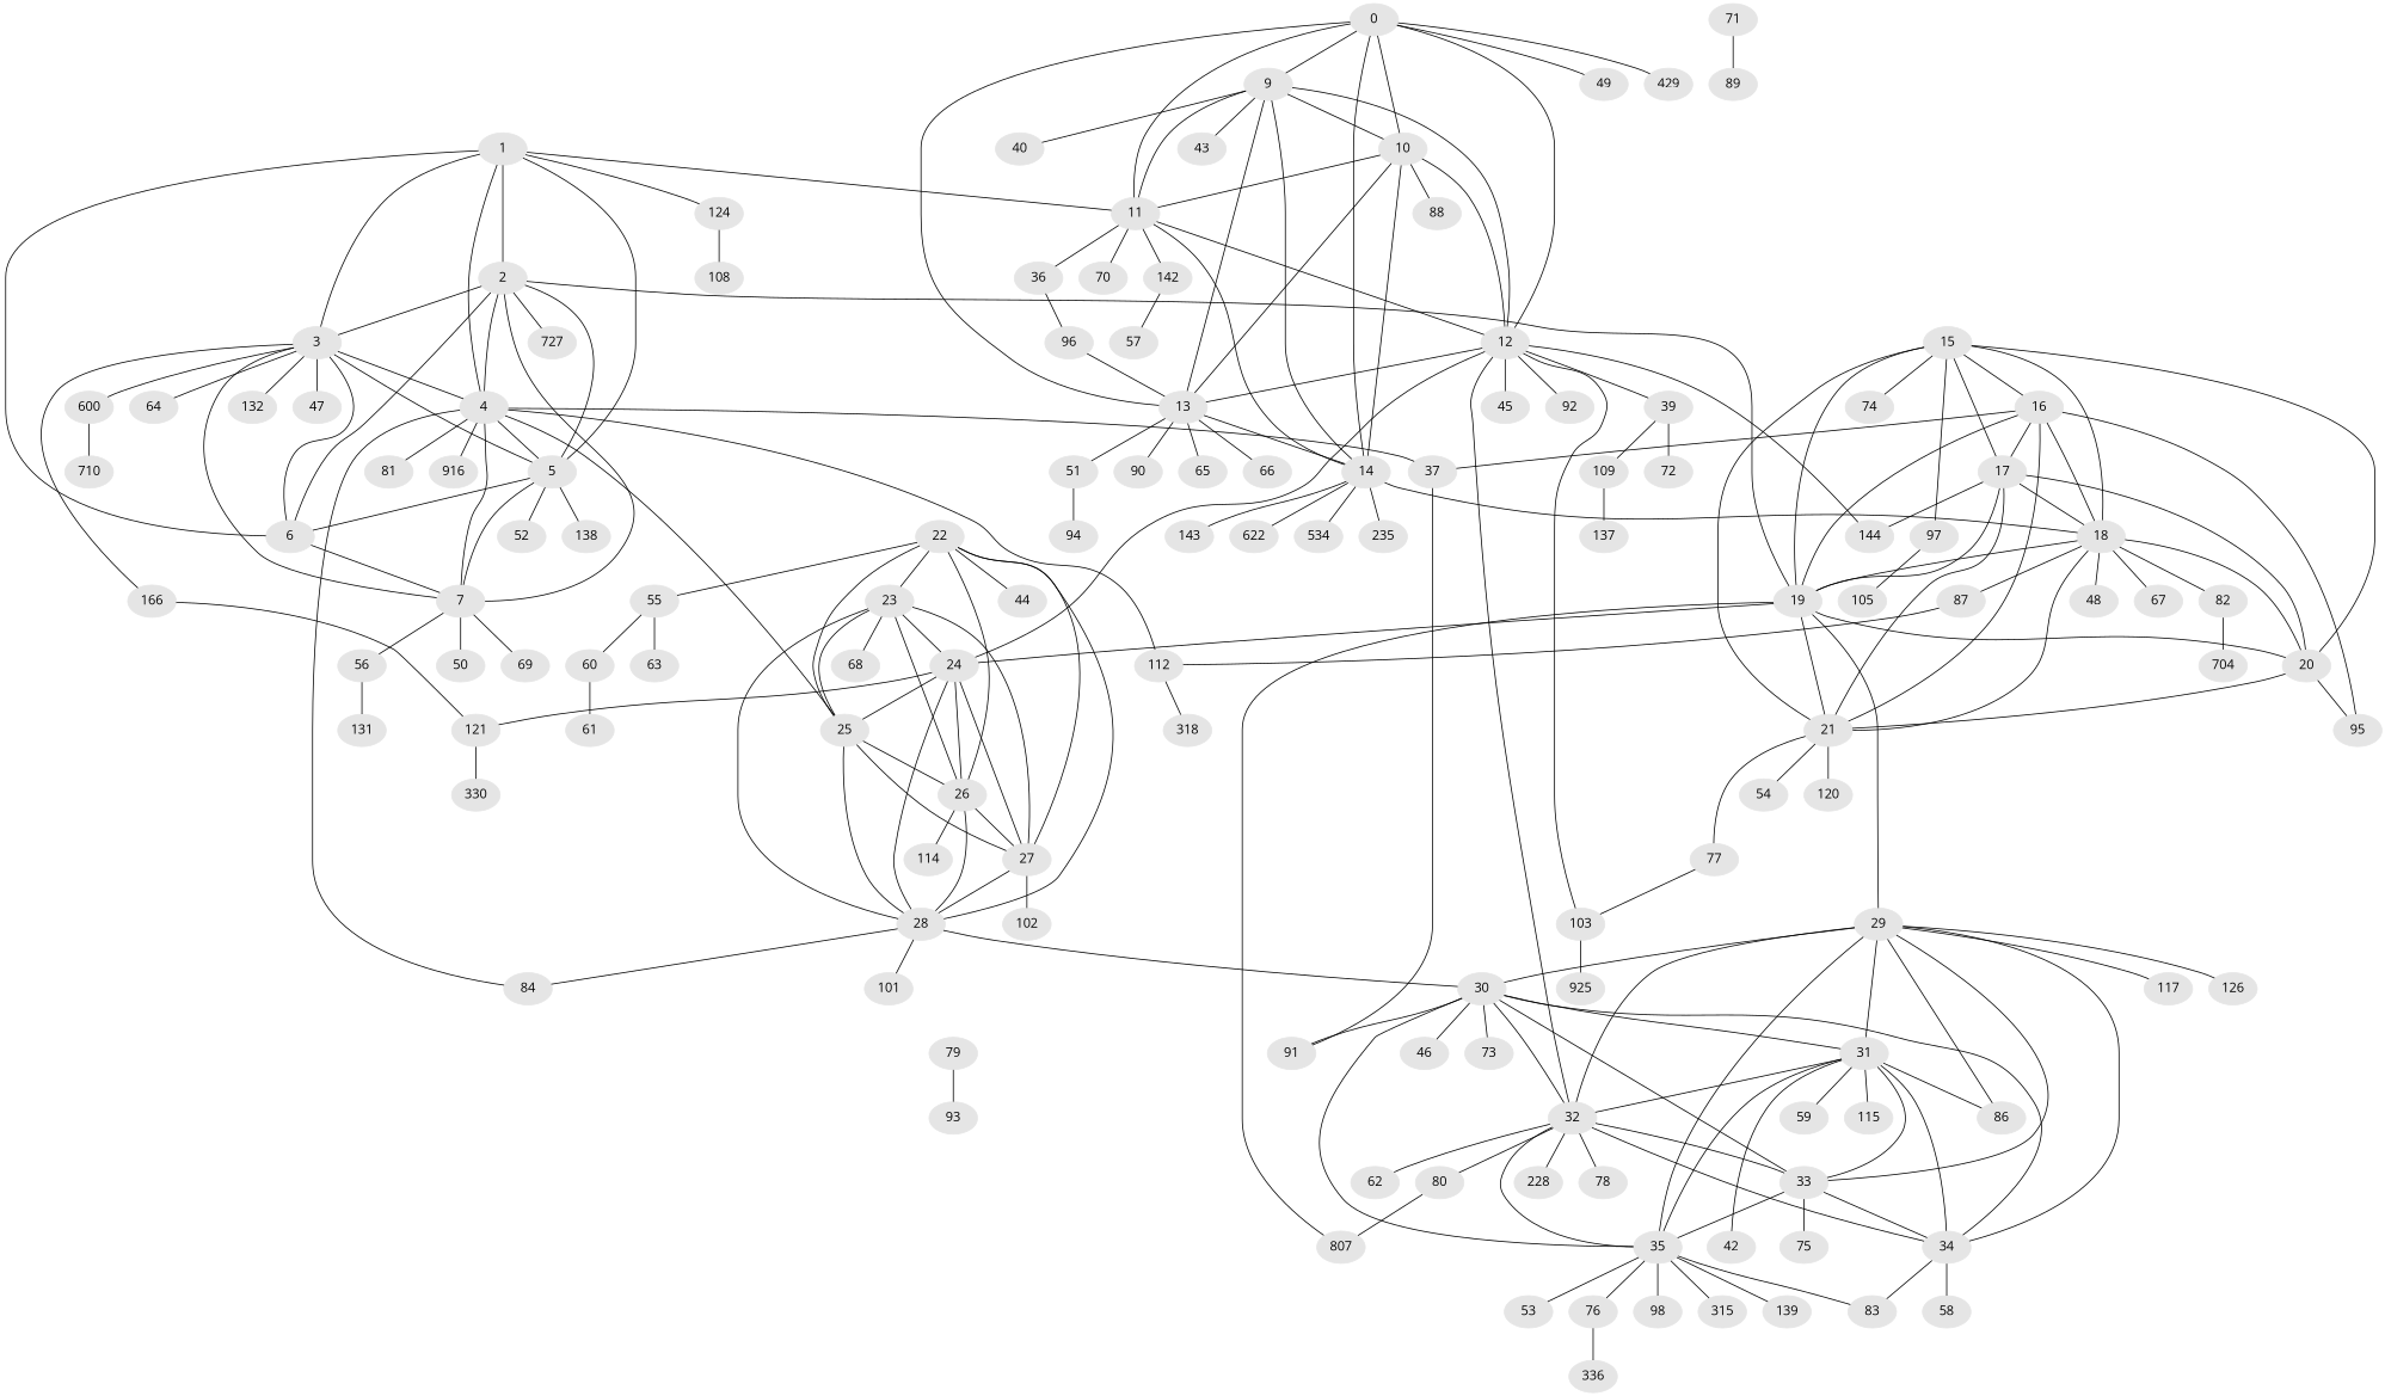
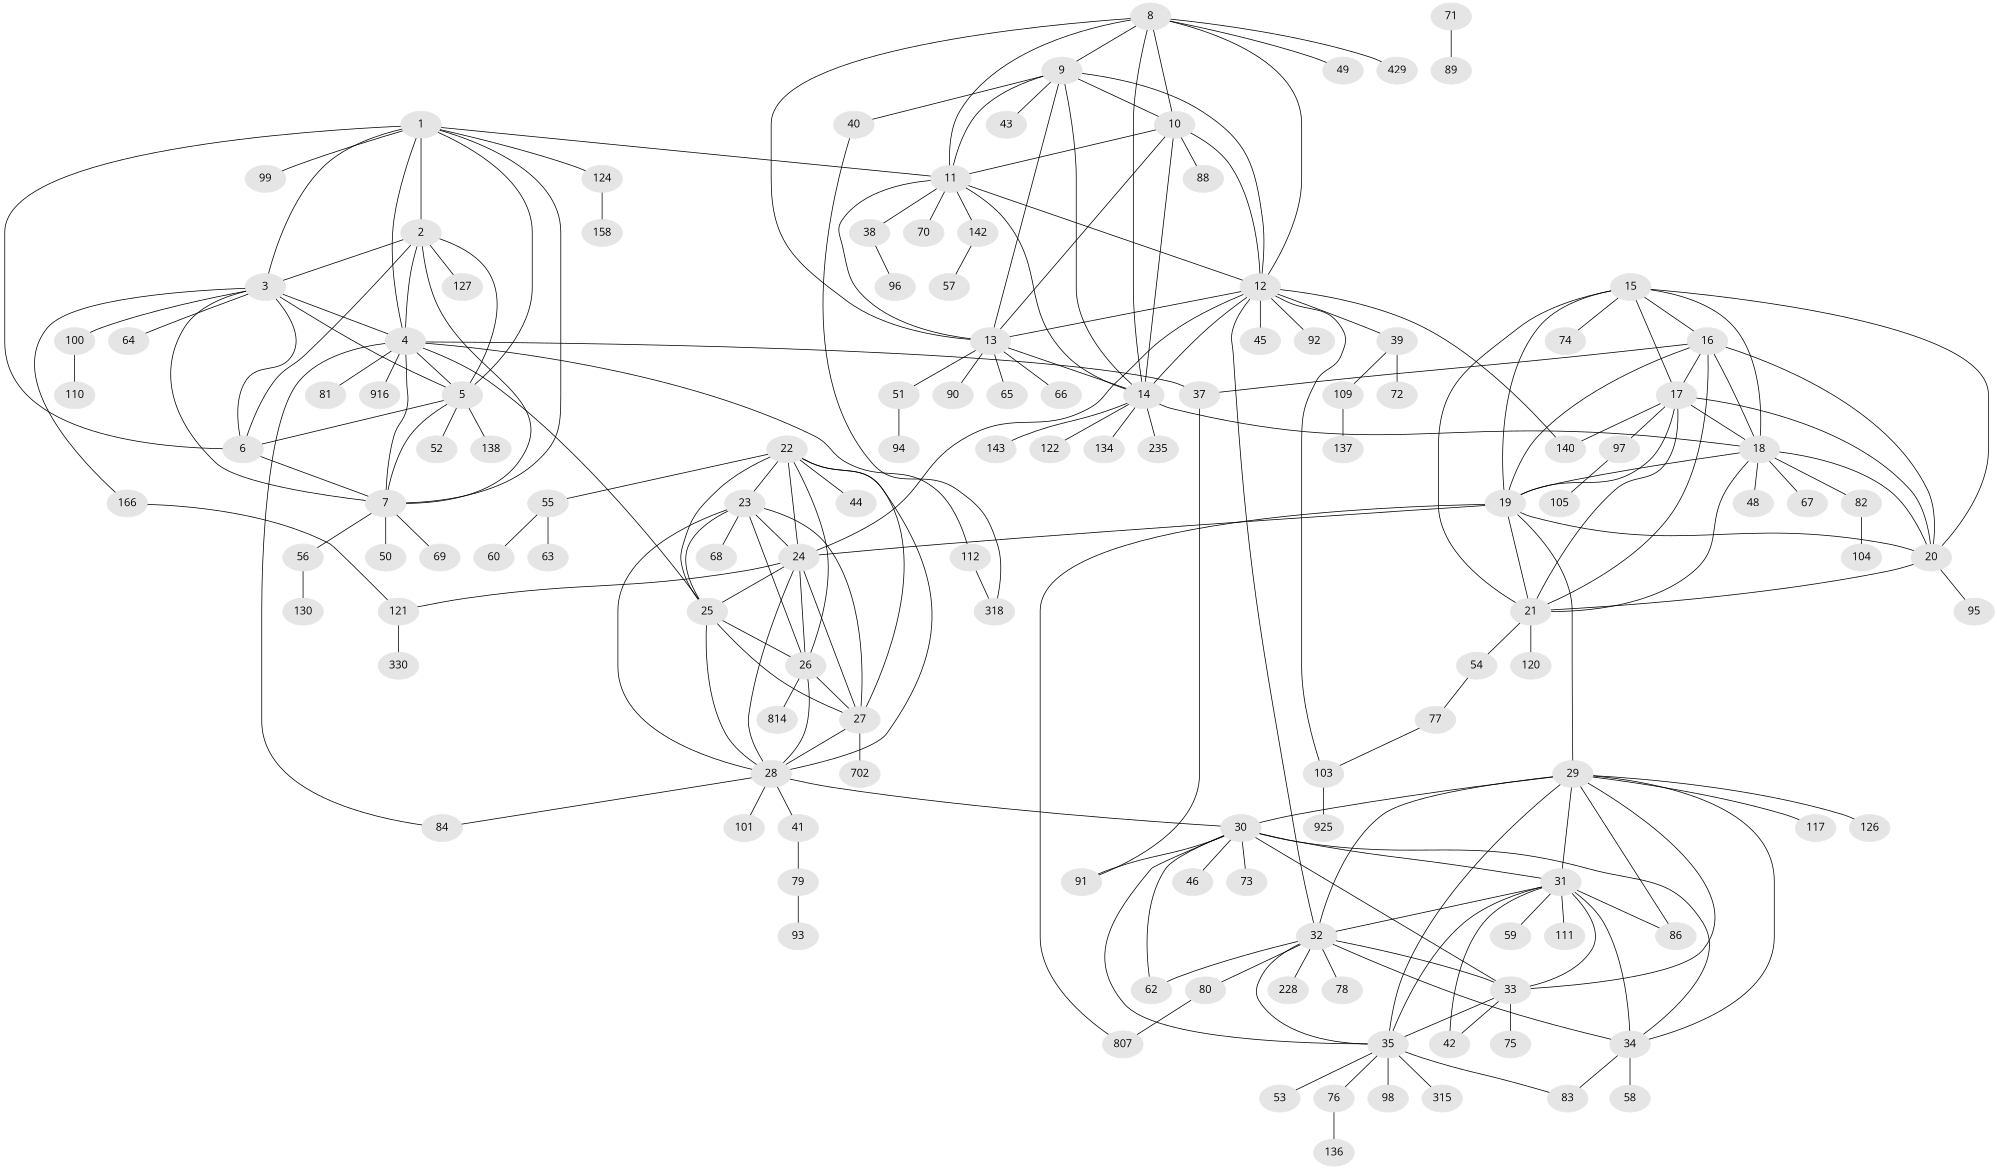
  graph {
    fontname="Open Sans"
    node [color=gray90 fontname="Open Sans" style=filled]
    edge [fontname="Open Sans"]
    1
    2
    3
    4
    5
    6
    7
    11
+   99
    124
    19
-   127 [label=727]
-   47
+   127
    64
-   100 [label=600]
+   100
    n16 [label=166]
-   132
    25
    37
    81
    84
    112
    n23 [label=916]
    52
    138
    50
    56
    69
    12
    13
    14
-   36
+   36 [label=38]
    70
    142
-   108
+   108 [label=158]
    24
    20
    21
    29
    n40 [label=807]
-   110 [label=710]
+   110
    121
    26
    27
    28
    91
    n47 [label=318]
    32
    33
    34
    35
    62
    78
    80
    n55 [label=228]
-   131
-   8 [label=0]
+   131 [label=130]
+   8
    9
    10
    49
    n61 [label=429]
    40
    43
    88
    39
    45
    92
    103
-   140 [label=144]
+   140
    51
    65
    66
    90
    18
-   122 [label=622]
-   134 [label=534]
+   122
+   134
    n77 [label=235]
    143
    96
    57
    72
    109
    n83 [label=925]
    94
    48
    67
    82
-   87
    15
    16
    17
    74
    97
    95
    54
    77
    120
    105
    71
    89
-   104 [label=704]
+   104
    30
    31
    117
    126
    86
    22
    23
    44
    55
    68
-   114
-   102
+   114 [label=814]
+   102 [label=702]
+   41
    101
    60
    63
    n118 [label=330]
    46
    73
    79
    42
    59
-   111 [label=115]
+   111
    75
    58
    83
    53
    76
    98
    n131 [label=315]
-   139
-   136 [label=336]
+   136
    137
    93
-   61
    1 -- 2
    1 -- 3
    1 -- 4
    1 -- 5
    1 -- 6
+   1 -- 7
    1 -- 11
+   1 -- 99
    1 -- 124
    2 -- 3
    2 -- 4
    2 -- 5
    2 -- 6
    2 -- 7
-   2 -- 19
    2 -- 127
    3 -- 4
    3 -- 5
    3 -- 6
    3 -- 7
-   3 -- 47
    3 -- 64
    3 -- 100
    3 -- n16
-   3 -- 132
    4 -- 5
    4 -- 7
    4 -- 25
    4 -- 37
    4 -- 81
    4 -- 84
    4 -- 112
    4 -- n23
    5 -- 6
    5 -- 7
    5 -- 52
    5 -- 138
    6 -- 7
    7 -- 50
    7 -- 56
    7 -- 69
    11 -- 12
-   96 -- 13
+   11 -- 13
    11 -- 14
    11 -- 36
    11 -- 70
    11 -- 142
    124 -- 108
    19 -- 24
    19 -- 20
    19 -- 21
    19 -- 29
    19 -- n40
    100 -- 110
    n16 -- 121
    25 -- 26
    25 -- 27
    25 -- 28
    37 -- 91
    112 -- n47
    56 -- 131
    12 -- 13
+   12 -- 14
    12 -- 24
    12 -- 32
    12 -- 39
    12 -- 45
    12 -- 92
    12 -- 103
    12 -- 140
    13 -- 14
    13 -- 51
    13 -- 65
    13 -- 66
    13 -- 90
    14 -- 18
    14 -- 122
    14 -- 134
    14 -- n77
    14 -- 143
    36 -- 96
    142 -- 57
    24 -- 25
    24 -- 121
    24 -- 26
    24 -- 27
    24 -- 28
    20 -- 21
    20 -- 95
    21 -- 54
-   21 -- 77
+   54 -- 77
    21 -- 120
    29 -- 32
    29 -- 33
    29 -- 34
    29 -- 35
    29 -- 30
    29 -- 31
    29 -- 117
    29 -- 126
    29 -- 86
    121 -- n118
    26 -- 27
    26 -- 28
    26 -- 114
    27 -- 28
    27 -- 102
    28 -- 84
    28 -- 30
+   28 -- 41
    28 -- 101
    32 -- 33
    32 -- 34
    32 -- 35
    32 -- 62
    32 -- 78
    32 -- 80
    32 -- n55
-   33 -- 34
+   33 -- 42
    33 -- 35
    33 -- 75
    34 -- 58
    34 -- 83
    35 -- 83
    35 -- 53
    35 -- 76
    35 -- 98
    35 -- n131
-   35 -- 139
    80 -- n40
    8 -- 11
    8 -- 12
    8 -- 13
    8 -- 14
    8 -- 9
    8 -- 10
    8 -- 49
    8 -- n61
    9 -- 11
    9 -- 12
    9 -- 13
    9 -- 14
    9 -- 10
    9 -- 40
    9 -- 43
    10 -- 11
    10 -- 12
    10 -- 13
    10 -- 14
    10 -- 88
+   40 -- n47
    39 -- 72
    39 -- 109
    103 -- n83
    51 -- 94
    18 -- 19
    18 -- 20
    18 -- 21
    18 -- 48
    18 -- 67
    18 -- 82
-   18 -- 87
    109 -- 137
    82 -- 104
-   87 -- 112
    15 -- 19
    15 -- 20
    15 -- 21
    15 -- 18
    15 -- 16
    15 -- 17
    15 -- 74
-   15 -- 97
+   17 -- 97
    16 -- 19
    16 -- 37
-   16 -- 95
+   16 -- 20
    16 -- 21
    16 -- 18
    16 -- 17
    17 -- 19
    17 -- 20
    17 -- 21
    17 -- 140
    17 -- 18
    97 -- 105
    77 -- 103
    71 -- 89
    30 -- 91
-   30 -- 32
+   30 -- 62
    30 -- 33
    30 -- 34
    30 -- 35
    30 -- 31
    30 -- 46
    30 -- 73
    31 -- 32
    31 -- 33
    31 -- 34
    31 -- 35
    31 -- 86
    31 -- 42
    31 -- 59
    31 -- 111
    22 -- 25
+   22 -- 24
    22 -- 26
    22 -- 27
    22 -- 28
    22 -- 23
    22 -- 44
    22 -- 55
    23 -- 25
    23 -- 24
    23 -- 26
    23 -- 27
    23 -- 28
    23 -- 68
    55 -- 60
    55 -- 63
-   60 -- 61
+   41 -- 79
    79 -- 93
    76 -- 136
  }
